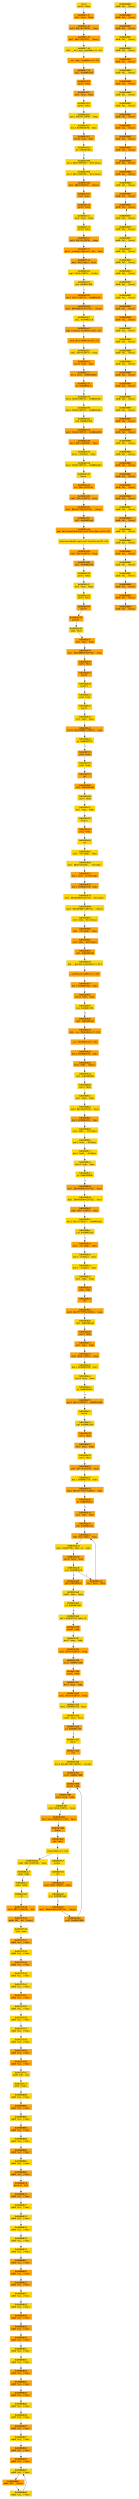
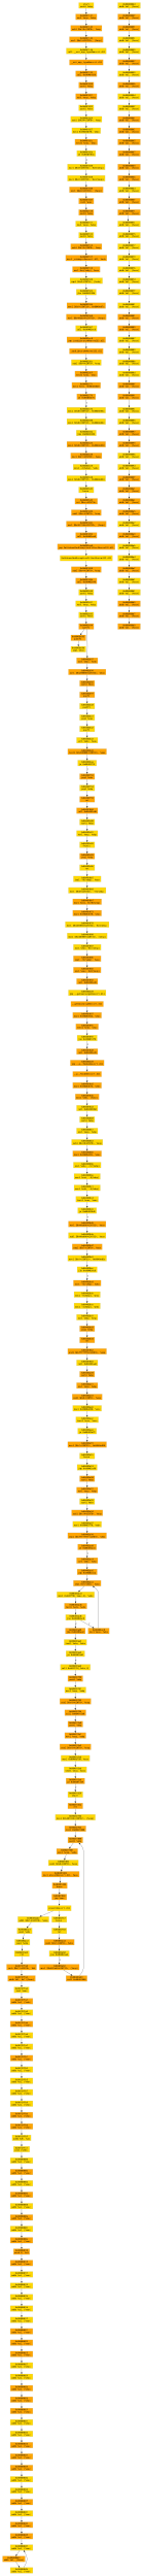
  digraph {
    fontname="Roboto Mono"
    node [color=lightsteelblue fillcolor=orange fontname="Roboto Mono" shape=rectangle style=filled]
    edge [color="#000000" fontname="Roboto Mono"]
    n1 [color=lightgrey fillcolor=gold label="start\npushl %ebp"]
    n2 [label="0x00401141\nmovl %esp, %ebp"]
    n3 [label="0x00401143\nsubl $0x18<UINT8>, %esp"]
    n4 [label="0x00401146\nmovl $0x2<UINT32>, (%esp)"]
    n5 [fillcolor=gold label="0x0040114d\ncall __set_app_type@msvcrt.dll"]
    n6 [color=lightgrey label="__set_app_type@msvcrt.dll"]
    n7 [label="0x00401153\ncall 0x00401020"]
    n8 [label="0x00401020\npushl %ebp"]
    n9 [label="0x00401021\nmovl %esp, %ebp"]
    n10 [fillcolor=gold label="0x00401023\npushl %ebx"]
    n11 [fillcolor=gold label="0x00401024\nsubl $0x34<UINT8>, %esp"]
    n12 [fillcolor=gold label="0x00401027\nmovl 0x0040d6f0, %eax"]
    n13 [label="0x0040102c\ntestl %eax, %eax"]
    n14 [fillcolor=gold label="0x0040102e\nje 0x0040104c"]
    n15 [fillcolor=gold label="0x00401030\nmovl $0x0<UINT32>, 0x8(%esp)"]
    n16 [fillcolor=gold label="0x00401038\nmovl $0x2<UINT32>, 0x4(%esp)"]
    n17 [label="0x00401040\nmovl $0x0<UINT32>, (%esp)"]
    n18 [label="0x00401047\ncall %eax"]
    n19 [label="0x00402510\npushl %ebp"]
    n20 [fillcolor=gold label="0x00402511\nmovl %esp, %ebp"]
    n21 [fillcolor=gold label="0x00402513\npushl %ebx"]
    n22 [label="0x00402514\nsubl $0x14<UINT8>, %esp"]
    n23 [label="0x00402517\nmovl _winmajor@msvcrt.dll, %edx"]
    n24 [label="0x0040251d\nmovl 0xc(%ebp), %eax"]
    n25 [fillcolor=gold label="0x00402520\ncmpl $0x3<UINT8>, (%edx)"]
    n26 [fillcolor=gold label="0x00402523\njbe 0x00402556"]
    n27 [label="0x00402556\nmovl $0x1<UINT32>, 0x0040e07c"]
    n28 [label="0x00402560\nmovl $0x40d6b4<UINT32>, (%esp)"]
    n29 [fillcolor=gold label="0x00402567\ncall 0x00402ec8"]
    n30 [label="0x00402ec8\njmp LoadLibraryA@kernel32.dll"]
    n31 [color=lightgrey label="LoadLibraryA@kernel32.dll"]
    n32 [fillcolor=gold label="0x0040256c\nsubl $0x4<UINT8>, %esp"]
    n33 [label="0x0040256f\ntestl %eax, %eax"]
    n34 [label="0x00402571\nmovl %eax, 0x0040e020"]
    n35 [label="0x00402576\nje 0x00402676"]
    n36 [fillcolor=gold label="0x00402676\nmovl $0x0<UINT32>, 0x0040e05c"]
    n37 [fillcolor=gold label="0x00402680\nmovl $0x0<UINT32>, 0x0040e06c"]
    n38 [fillcolor=gold label="0x0040268a\njmp 0x00402626"]
    n39 [label="0x00402626\nmovl $0x0<UINT32>, 0x0040e020"]
    n40 [label="0x00402630\nmovl $0x1<UINT32>, %eax"]
    n41 [fillcolor=gold label="0x00402635\nmovl -4(%ebp), %ebx"]
    n42 [fillcolor=gold label="0x00402638\nmovl $0x0<UINT32>, 0x0040e034"]
    n43 [fillcolor=gold label="0x00402642\nleave "]
    n44 [label="0x00402643\nret $0xc<UINT16>"]
    n45 [label="0x00401049\nsubl $0xc<UINT8>, %esp"]
    n46 [label="0x0040104c\nmovl $0x401180<UINT32>, (%esp)"]
    n47 [label="0x00401053\ncall 0x00402ea0"]
    n48 [label="0x00402ea0\njmp SetUnhandledExceptionFilter@kernel32.dll"]
    n49 [color=lightgrey fillcolor=gold label="SetUnhandledExceptionFilter@kernel32.dll"]
    n50 [label="0x00401058\nsubl $0x4<UINT8>, %esp"]
    n51 [label="0x0040105b\ncall 0x00402690"]
    n52 [fillcolor=gold label="0x00402690\npushl %ebp"]
    n53 [fillcolor=gold label="0x00402691\nmovl %esp, %ebp"]
    n54 [fillcolor=gold label="0x00402693\npushl %ebx"]
    n55 [label="0x00402694\npushfl "]
    n56 [label="0x00402695\npushfl "]
    n57 [fillcolor=gold label="0x00402696\npopl %eax"]
    n58 [label="0x00402697\nmovl %eax, %edx"]
    n59 [color=lightgrey label="0x00402699\nxorl $0x200000<UINT32>, %eax"]
    n60 [label="0x0040269e\npushl %eax"]
    n61 [label="0x0040269f\npopfl "]
    n62 [fillcolor=gold label="0x004026a0\npushfl "]
    n63 [fillcolor=gold label="0x004026a1\npopl %eax"]
    n64 [fillcolor=gold label="0x004026a2\npopfl "]
    n65 [fillcolor=gold label="0x004026a3\nxorl %edx, %eax"]
    n66 [label="0x004026a5\ntestl $0x200000<UINT32>, %eax"]
    n67 [fillcolor=gold label="0x004026aa\nje 0x00402753"]
    n68 [label="0x00402753\npopl %ebx"]
    n69 [fillcolor=gold label="0x00402754\npopl %ebp"]
    n70 [label="0x00402755\nret"]
    n71 [label="0x00401060\ncall 0x00402c00"]
    n72 [fillcolor=gold label="0x00402c00\npushl %ebp"]
    n73 [fillcolor=gold label="0x00402c01\nmovl %esp, %ebp"]
    n74 [fillcolor=gold label="0x00402c03\nfninit "]
    n75 [label="0x00402c05\npopl %ebp"]
    n76 [fillcolor=gold label="0x00402c06\nret"]
    n77 [fillcolor=gold label="0x00401065\nleal -16(%ebp), %eax"]
    n78 [fillcolor=gold label="0x00401068\nmovl $0x0<UINT32>, -16(%ebp)"]
    n79 [label="0x0040106f\nmovl %eax, 0x10(%esp)"]
    n80 [label="0x00401073\nmovl 0x0040d670, %eax"]
    n81 [fillcolor=gold label="0x00401078\nmovl $0x40e004<UINT32>, 0x4(%esp)"]
    n82 [fillcolor=gold label="0x00401080\nmovl $0x40e000<UINT32>, (%esp)"]
    n83 [fillcolor=gold label="0x00401087\nmovl %eax, 0xc(%esp)"]
    n84 [label="0x0040108b\nleal -12(%ebp), %eax"]
    n85 [label="0x0040108e\nmovl %eax, 0x8(%esp)"]
    n86 [label="0x00401092\ncall 0x00402e20"]
    n87 [fillcolor=gold label="0x00402e20\njmp __getmainargs@msvcrt.dll"]
    n88 [color=lightgrey label="__getmainargs@msvcrt.dll"]
    n89 [label="0x00401097\nmovl 0x0040e024, %eax"]
    n90 [label="0x0040109c\ntestl %eax, %eax"]
    n91 [fillcolor=gold label="0x0040109e\njne 0x004010f0"]
    n92 [label="0x004010a0\ncall 0x00402e28"]
    n93 [label="0x00402e28\njmp __p__fmode@msvcrt.dll"]
    n94 [color=lightgrey label="__p__fmode@msvcrt.dll"]
    n95 [label="0x004010a5\nmovl 0x0040d674, %edx"]
    n96 [label="0x004010ab\nmovl %edx, (%eax)"]
    n97 [fillcolor=gold label="0x004010ad\ncall 0x004028b0"]
    n98 [fillcolor=gold label="0x004028b0\npushl %ebp"]
    n99 [fillcolor=gold label="0x004028b1\nmovl %esp, %ebp"]
    n100 [fillcolor=gold label="0x004028b3\nsubl $0x38<UINT8>, %esp"]
    n101 [label="0x004028b6\nmovl 0x0040e02c, %eax"]
    n102 [fillcolor=gold label="0x004028bb\nmovl %ebx, -12(%ebp)"]
    n103 [fillcolor=gold label="0x004028be\nmovl %esi, -8(%ebp)"]
    n104 [fillcolor=gold label="0x004028c1\nmovl %edi, -4(%ebp)"]
    n105 [fillcolor=gold label="0x004028c4\ntestl %eax, %eax"]
    n106 [fillcolor=gold label="0x004028c6\nje 0x004028d5"]
    n107 [label="0x004028d5\nmovl $0x40e000<UINT32>, %eax"]
    n108 [fillcolor=gold label="0x004028da\nsubl $0x40e000<UINT32>, %eax"]
    n109 [label="0x004028df\ncmpl $0x7<UINT8>, %eax"]
    n110 [fillcolor=gold label="0x004028e2\nmovl $0x1<UINT32>, 0x0040e02c"]
    n111 [color=lightgrey fillcolor=gold label="0x004028ec\njle 0x004028c8"]
    n112 [label="0x004028c8\nmovl -12(%ebp), %ebx"]
    n113 [fillcolor=gold label="0x004028cb\nmovl -8(%ebp), %esi"]
    n114 [fillcolor=gold label="0x004028ce\nmovl -4(%ebp), %edi"]
    n115 [fillcolor=gold label="0x004028d1\nmovl %ebp, %esp"]
    n116 [label="0x004028d3\npopl %ebp"]
    n117 [label="0x004028d4\nret"]
    n118 [label="0x004010b2\nandl $0xfffffff0<UINT8>, %esp"]
    n119 [fillcolor=gold label="0x004010b5\ncall 0x00402ae0"]
    n120 [label="0x00402ae0\npushl %ebp"]
    n121 [label="0x00402ae1\nmovl %esp, %ebp"]
    n122 [label="0x00402ae3\nsubl $0x8<UINT8>, %esp"]
    n123 [fillcolor=gold label="0x00402ae6\nmovl 0x0040e030, %ecx"]
    n124 [fillcolor=gold label="0x00402aec\ntestl %ecx, %ecx"]
    n125 [fillcolor=gold label="0x00402aee\nje 0x00402af2"]
    n126 [label="0x00402af2\nmovl $0x1<UINT32>, 0x0040e030"]
    n127 [fillcolor=gold label="0x00402afc\nleave "]
    n128 [fillcolor=gold label="0x00402afd\njmp 0x00402a90"]
    n129 [label="0x00402a90\npushl %ebp"]
    n130 [label="0x00402a91\nmovl %esp, %ebp"]
    n131 [fillcolor=gold label="0x00402a93\npushl %ebx"]
    n132 [label="0x00402a94\nsubl $0x14<UINT8>, %esp"]
    n133 [fillcolor=gold label="0x00402a97\nmovl 0x00402f70, %ebx"]
    n134 [label="0x00402a9d\ncmpl $0xffffffff<UINT8>, %ebx"]
    n135 [label="0x00402aa0\nje 0x00402ac4"]
    n136 [label="0x00402ac4\nxorl %ebx, %ebx"]
    n137 [label="0x00402ac6\njmp 0x00402aca"]
    n138 [label="0x00402aca\nleal 0x1(%ebx), %eax"]
    n139 [fillcolor=gold label="0x00402acd\nmovl 0x402f70(,%eax,4), %edx"]
    n140 [label="0x00402ad4\ntestl %edx, %edx"]
    n141 [fillcolor=gold label="0x00402ad6\njne 0x00402ac8"]
    n142 [label="0x00402ac8\nmovl %eax, %ebx"]
    n143 [label="0x00402ad8\njmp 0x00402aa2"]
    n144 [fillcolor=gold label="0x00402aa2\ntestl %ebx, %ebx"]
    n145 [fillcolor=gold label="0x00402aa4\nje 0x00402ab2"]
    n146 [fillcolor=gold label="0x00402aa6\ncall 0x402f70(,%ebx,4)"]
    n147 [label="0x00402f50\npushl %ebp"]
    n148 [fillcolor=gold label="0x00402f51\nmovl %esp, %ebp"]
    n149 [label="0x00402f53\nsubl $0x18<UINT8>, %esp"]
    n150 [label="0x00402f56\ncall 0x004012e0"]
    n151 [label="0x004012e0\npushl %ebp"]
    n152 [label="0x004012e1\nmovl %esp, %ebp"]
    n153 [label="0x004012e3\nsubl $0x18<UINT8>, %esp"]
    n154 [fillcolor=gold label="0x004012e6\nmovl 0x0040d7a0, %eax"]
    n155 [fillcolor=gold label="0x004012eb\ntestl %eax, %eax"]
    n156 [label="0x004012ed\nje 0x00401329"]
    n157 [fillcolor=gold label="0x00401329\nleave "]
    n158 [label="0x0040132a\nret"]
    n159 [fillcolor=gold label="0x00402f5b\nmovl $0x401330<UINT32>, (%esp)"]
    n160 [label="0x00402f62\ncall 0x00401000"]
    n161 [label="0x00401000\npushl %ebp"]
    n162 [label="0x00401001\nmovl %esp, %ebp"]
    n163 [fillcolor=gold label="0x00401003\nsubl $0x8<UINT8>, %esp"]
    n164 [label="0x00401006\nmovl atexit@msvcrt.dll, %eax"]
    n165 [label="0x0040100b\nleave "]
    n166 [label="0x0040100c\njmp %eax"]
    n167 [color=lightgrey fillcolor=gold label="atexit@msvcrt.dll"]
    n168 [fillcolor=gold label="0x00402f67\nleave "]
    n169 [fillcolor=gold label="0x00402abe\naddl $0x14<UINT8>, %esp"]
    n170 [fillcolor=gold label="0x00402f68\nret"]
    n171 [fillcolor=gold label="0x00402ac1\npopl %ebx"]
    n172 [label="0x00402aad\nsubl $0x1<UINT8>, %ebx"]
    n173 [fillcolor=gold label="0x00402ab0\njne 0x00402aa6"]
    n174 [color=lightgrey label="0x00402ab2\nmovl $0x402a60<UINT32>, (%esp)"]
    n175 [label="0x00402ab9\ncall 0x00401000"]
    n176 [fillcolor=gold label="0x00402ac2\npopl %ebp"]
    n177 [fillcolor=gold label="0x00402ac3\nret"]
    n178 [label="0x0012ffa0\nsarb $0x12<UINT8>, %bh"]
    n179 [label="0x0012ffa3\naddb %bl, 0x11(%eax)"]
    n180 [fillcolor=gold label="0x0012ffa6\nincl %eax"]
    n181 [label="0x0012ffa7\naddb %al, (%edx)"]
    n182 [fillcolor=gold label="0x0012ffa9\naddb %al, (%eax)"]
    n183 [label="0x0012ffab\naddb %al, (%eax)"]
    n184 [fillcolor=gold label="0x0012ffad\naddb %al, (%eax)"]
    n185 [fillcolor=gold label="0x0012ffaf\naddb %al, (%eax)"]
    n186 [label="0x0012ffb1\naddb %al, (%eax)"]
    n187 [fillcolor=gold label="0x0012ffb3\naddb %al, (%eax)"]
    n188 [fillcolor=gold label="0x0012ffb5\naddb %al, (%eax)"]
    n189 [fillcolor=gold label="0x0012ffb7\naddb %al, (%eax)"]
    n190 [fillcolor=gold label="0x0012ffb9\naddb %al, (%eax)"]
    n191 [label="0x0012ffbb\naddb %al, (%eax)"]
    n192 [label="0x0012ffbd\naddb %al, (%eax)"]
    n193 [fillcolor=gold label="0x0012ffbf\naddb %dh, %al"]
    n194 [fillcolor=gold label="0x0012ffc1\ncall (%edx)"]
    n195 [fillcolor=gold label="0x00000000\naddb %al, (%eax)"]
    n196 [label="0x00000002\naddb %al, (%eax)"]
    n197 [fillcolor=gold label="0x00000004\naddb %al, (%eax)"]
    n198 [label="0x00000006\naddb %al, (%eax)"]
    n199 [fillcolor=gold label="0x00000008\naddb %al, (%eax)"]
    n200 [label="0x0000000a\naddb %al, (%eax)"]
    n201 [fillcolor=gold label="0x0000000c\naddb %al, (%eax)"]
    n202 [label="0x0000000e\naddb %al, (%eax)"]
    n203 [label="0x00000010\nmovb 0, %al"]
    n204 [label="0x00000015\naddb %al, (%eax)"]
    n205 [fillcolor=gold label="0x00000017\naddb %al, (%eax)"]
    n206 [fillcolor=gold label="0x00000019\naddb %al, (%eax)"]
    n207 [fillcolor=gold label="0x0000001b\naddb %al, (%eax)"]
    n208 [fillcolor=gold label="0x0000001d\naddb %al, (%eax)"]
    n209 [fillcolor=gold label="0x0000001f\naddb %al, (%eax)"]
    n210 [label="0x00000021\naddb %al, (%eax)"]
    n211 [label="0x00000023\naddb %al, (%eax)"]
    n212 [label="0x00000025\naddb %al, (%eax)"]
    n213 [fillcolor=gold label="0x00000027\naddb %al, (%eax)"]
    n214 [fillcolor=gold label="0x00000029\naddb %al, (%eax)"]
    n215 [label="0x0000002b\naddb %al, (%eax)"]
    n216 [label="0x0000002d\naddb %al, (%eax)"]
    n217 [label="0x0000002f\naddb %al, (%eax)"]
    n218 [fillcolor=gold label="0x00000031\naddb %al, (%eax)"]
    n219 [fillcolor=gold label="0x00000033\naddb %al, (%eax)"]
    n220 [label="0x00000035\naddb %al, (%eax)"]
    n221 [label="0x00000037\naddb %al, (%eax)"]
    n222 [label="0x00000039\naddb %al, (%eax)"]
    n223 [fillcolor=gold label="0x0000003b\naddb %al, (%eax)"]
    n224 [fillcolor=gold label="0x0000003d\naddb %al, (%eax)"]
    n225 [label="0x0000003f\naddb %al, (%eax)"]
    n226 [fillcolor=gold label="0x00000041\naddb %al, (%eax)"]
    n227 [label="0x00000043\naddb %al, (%eax)"]
    n228 [label="0x00000045\naddb %al, (%eax)"]
    n229 [fillcolor=gold label="0x00000047\naddb %al, (%eax)"]
    n230 [label="0x00000049\naddb %al, (%eax)"]
    n231 [fillcolor=gold label="0x0000004b\naddb %al, (%eax)"]
    n232 [fillcolor=gold label="0x0000004d\naddb %al, (%eax)"]
    n233 [label="0x0000004f\naddb %al, (%eax)"]
    n234 [label="0x00000051\naddb %al, (%eax)"]
    n235 [fillcolor=gold label="0x00000053\naddb %al, (%eax)"]
    n236 [fillcolor=gold label="0x00000055\naddb %al, (%eax)"]
    n237 [label="0x00000057\naddb %al, (%eax)"]
    n238 [fillcolor=gold label="0x00000059\naddb %al, (%eax)"]
    n239 [label="0x0000005b\naddb %al, (%eax)"]
    n240 [fillcolor=gold label="0x0000005d\naddb %al, (%eax)"]
    n241 [fillcolor=gold label="0x0000005f\naddb %al, (%eax)"]
    n242 [label="0x00000061\naddb %al, (%eax)"]
    n243 [label="0x00000063\naddb %al, (%eax)"]
    n244 [label="0x00000065\naddb %al, (%eax)"]
    n245 [label="0x00000067\naddb %al, (%eax)"]
    n246 [label="0x00000069\naddb %al, (%eax)"]
    n247 [label="0x0000006b\naddb %al, (%eax)"]
    n248 [fillcolor=gold label="0x0000006d\naddb %al, (%eax)"]
    n249 [label="0x0000006f\naddb %al, (%eax)"]
    n250 [label="0x00000071\naddb %al, (%eax)"]
    n251 [fillcolor=gold label="0x00000073\naddb %al, (%eax)"]
    n252 [fillcolor=gold label="0x00000075\naddb %al, (%eax)"]
    n253 [fillcolor=gold label="0x00000077\naddb %al, (%eax)"]
    n254 [fillcolor=gold label="0x00000079\naddb %al, (%eax)"]
    n255 [fillcolor=gold label="0x0000007b\naddb %al, (%eax)"]
    n256 [fillcolor=gold label="0x0000007d\naddb %al, (%eax)"]
    n257 [fillcolor=gold label="0x0000007f\naddb %al, (%eax)"]
    n258 [fillcolor=gold label="0x00000081\naddb %al, (%eax)"]
    n259 [label="0x00000083\naddb %al, (%eax)"]
    n260 [label="0x00000085\naddb %al, (%eax)"]
    n261 [fillcolor=gold label="0x00000087\naddb %al, (%eax)"]
    n262 [fillcolor=gold label="0x00000089\naddb %al, (%eax)"]
    n263 [fillcolor=gold label="0x0000008b\naddb %al, (%eax)"]
    n264 [fillcolor=gold label="0x0000008d\naddb %al, (%eax)"]
    n265 [label="0x0000008f\naddb %al, (%eax)"]
    n266 [label="0x00000091\naddb %al, (%eax)"]
    n267 [fillcolor=gold label="0x00000093\naddb %al, (%eax)"]
    n268 [fillcolor=gold label="0x00000095\naddb %al, (%eax)"]
    n269 [label="0x00000097\naddb %al, (%eax)"]
    n270 [label="0x00000099\naddb %al, (%eax)"]
    n271 [fillcolor=gold label="0x0000009b\naddb %al, (%eax)"]
    n272 [fillcolor=gold label="0x0000009d\naddb %al, (%eax)"]
    n273 [label="0x0000009f\naddb %al, (%eax)"]
    n274 [label="0x000000a1\naddb %al, (%eax)"]
    n275 [label="0x000000a3\naddb %al, (%eax)"]
    n276 [label="0x000000a5\naddb %al, (%eax)"]
    n277 [fillcolor=gold label="0x000000a7\naddb %al, (%eax)"]
    n278 [label="0x000000a9\naddb %al, (%eax)"]
    n279 [fillcolor=gold label="0x000000ab\naddb %al, (%eax)"]
    n280 [fillcolor=gold label="0x000000ad\naddb %al, (%eax)"]
    n281 [label="0x000000af\naddb %al, (%eax)"]
    n282 [fillcolor=gold label="0x000000b1\naddb %al, (%eax)"]
    n283 [fillcolor=gold label="0x000000b3\naddb %al, (%eax)"]
    n284 [label="0x000000b5\naddb %al, (%eax)"]
    n285 [label="0x000000b7\naddb %al, (%eax)"]
    n286 [label="0x000000b9\naddb %al, (%eax)"]
    n1 -> n2
    n2 -> n3
    n3 -> n4
    n4 -> n5
    n5 -> n6
    n6 -> n7
    n7 -> n8
    n8 -> n9
    n9 -> n10
    n10 -> n11
    n11 -> n12
    n12 -> n13
    n13 -> n14
    n14 -> n15 [label=F]
    n15 -> n16
    n16 -> n17
    n17 -> n18
    n18 -> n19
    n19 -> n20
    n20 -> n21
    n21 -> n22
    n22 -> n23
    n23 -> n24
    n24 -> n25
    n25 -> n26
    n26 -> n27 [label=T]
    n27 -> n28
    n28 -> n29
    n29 -> n30
    n30 -> n31
    n31 -> n32
    n32 -> n33
    n33 -> n34
    n34 -> n35
    n35 -> n36 [label=T]
    n36 -> n37
    n37 -> n38
    n38 -> n39
    n39 -> n40
    n40 -> n41
    n41 -> n42
    n42 -> n43
    n43 -> n44
    n44 -> n45
    n45 -> n46
    n46 -> n47
    n47 -> n48
    n48 -> n49
    n49 -> n50
    n50 -> n51
    n51 -> n52
    n52 -> n53
    n53 -> n54
    n54 -> n55
    n55 -> n56
    n56 -> n57
-   n57 -> n58
+   n55 -> n58
    n58 -> n59
    n59 -> n60
    n60 -> n61
    n61 -> n62
    n62 -> n63
    n63 -> n64
    n64 -> n65
    n65 -> n66
    n66 -> n67
    n67 -> n68 [label=T]
    n68 -> n69
    n69 -> n70
    n70 -> n71
    n71 -> n72
    n72 -> n73
    n73 -> n74
    n74 -> n75
    n75 -> n76
    n76 -> n77
    n77 -> n78
    n78 -> n79
    n79 -> n80
    n80 -> n81
    n81 -> n82
    n82 -> n83
    n83 -> n84
    n84 -> n85
    n85 -> n86
    n86 -> n87
    n87 -> n88
    n88 -> n89
    n89 -> n90
    n90 -> n91
    n91 -> n92 [label=F]
    n92 -> n93
    n93 -> n94
    n94 -> n95
    n95 -> n96
    n96 -> n97
    n97 -> n98
    n98 -> n99
    n99 -> n100
    n100 -> n101
    n101 -> n102
    n102 -> n103
    n103 -> n104
    n104 -> n105
    n105 -> n106
    n106 -> n107 [label=T]
    n107 -> n108
    n108 -> n109
    n109 -> n110
    n110 -> n111
    n111 -> n112 [label=T]
    n112 -> n113
    n113 -> n114
    n114 -> n115
    n115 -> n116
    n116 -> n117
    n117 -> n118
    n118 -> n119
    n119 -> n120
    n120 -> n121
    n121 -> n122
    n122 -> n123
    n123 -> n124
    n124 -> n125
    n125 -> n126 [label=T]
    n126 -> n127
    n127 -> n128
    n128 -> n129
    n129 -> n130
    n130 -> n131
    n131 -> n132
    n132 -> n133
    n133 -> n134
    n134 -> n135
    n135 -> n136 [label=T]
    n136 -> n137
    n137 -> n138
    n138 -> n139
    n139 -> n140
    n140 -> n141
    n141 -> n142 [label=T]
    n141 -> n143 [label=F]
    n142 -> n138
    n143 -> n144
    n144 -> n145
    n145 -> n146 [label=F]
    n146 -> n147
    n147 -> n148
    n148 -> n149
    n149 -> n150
    n150 -> n151
    n151 -> n152
    n152 -> n153
    n153 -> n154
    n154 -> n155
    n155 -> n156
    n156 -> n157 [label=T]
    n157 -> n158
    n158 -> n159
    n159 -> n160
    n160 -> n161
    n161 -> n162
    n162 -> n163
    n163 -> n164
    n164 -> n165
    n165 -> n166
    n166 -> n167
    n167 -> n168
    n167 -> n169
    n168 -> n170
    n169 -> n171
    n170 -> n172
    n171 -> n176
    n172 -> n173
    n173 -> n174 [label=F]
    n174 -> n175
    n175 -> n161
    n176 -> n177
    n177 -> n178
    n178 -> n179
    n179 -> n180
    n180 -> n181
    n181 -> n182
    n182 -> n183
    n183 -> n184
    n184 -> n185
    n185 -> n186
    n186 -> n187
    n187 -> n188
    n188 -> n189
    n189 -> n190
    n190 -> n191
    n191 -> n192
    n192 -> n193
    n193 -> n194
    n194 -> n195
    n195 -> n196
    n196 -> n197
    n197 -> n198
    n198 -> n199
    n199 -> n200
    n200 -> n201
    n201 -> n202
    n202 -> n203
    n203 -> n204
    n204 -> n205
    n205 -> n206
    n206 -> n207
    n207 -> n208
    n208 -> n209
    n209 -> n210
    n210 -> n211
    n211 -> n212
    n212 -> n213
    n213 -> n214
    n214 -> n215
    n215 -> n216
    n216 -> n217
    n217 -> n218
    n218 -> n219
    n219 -> n220
    n220 -> n221
    n221 -> n222
    n222 -> n223
    n223 -> n224
    n224 -> n225
    n225 -> n226
    n226 -> n227
    n227 -> n228
    n228 -> n229
    n229 -> n230
    n230 -> n231
    n231 -> n229
    n232 -> n233
    n233 -> n234
    n234 -> n235
    n235 -> n236
    n236 -> n237
    n237 -> n238
    n238 -> n239
    n239 -> n240
    n240 -> n241
    n241 -> n242
    n242 -> n243
    n243 -> n244
    n244 -> n245
    n245 -> n246
    n246 -> n247
    n247 -> n248
    n248 -> n249
    n249 -> n250
-   n251 -> n250
+   n250 -> n251
    n251 -> n252
    n252 -> n253
    n253 -> n254
    n254 -> n255
    n255 -> n256
    n256 -> n257
    n257 -> n258
    n258 -> n259
    n259 -> n260
    n260 -> n261
    n261 -> n262
    n262 -> n263
    n263 -> n264
    n264 -> n265
    n265 -> n266
    n266 -> n267
    n267 -> n268
    n268 -> n269
    n269 -> n270
    n270 -> n271
    n271 -> n272
    n272 -> n273
    n273 -> n274
    n274 -> n275
    n275 -> n276
    n276 -> n277
    n277 -> n278
    n278 -> n279
    n279 -> n280
    n280 -> n281
    n281 -> n282
    n282 -> n283
    n283 -> n284
    n284 -> n285
    n285 -> n286
  }
